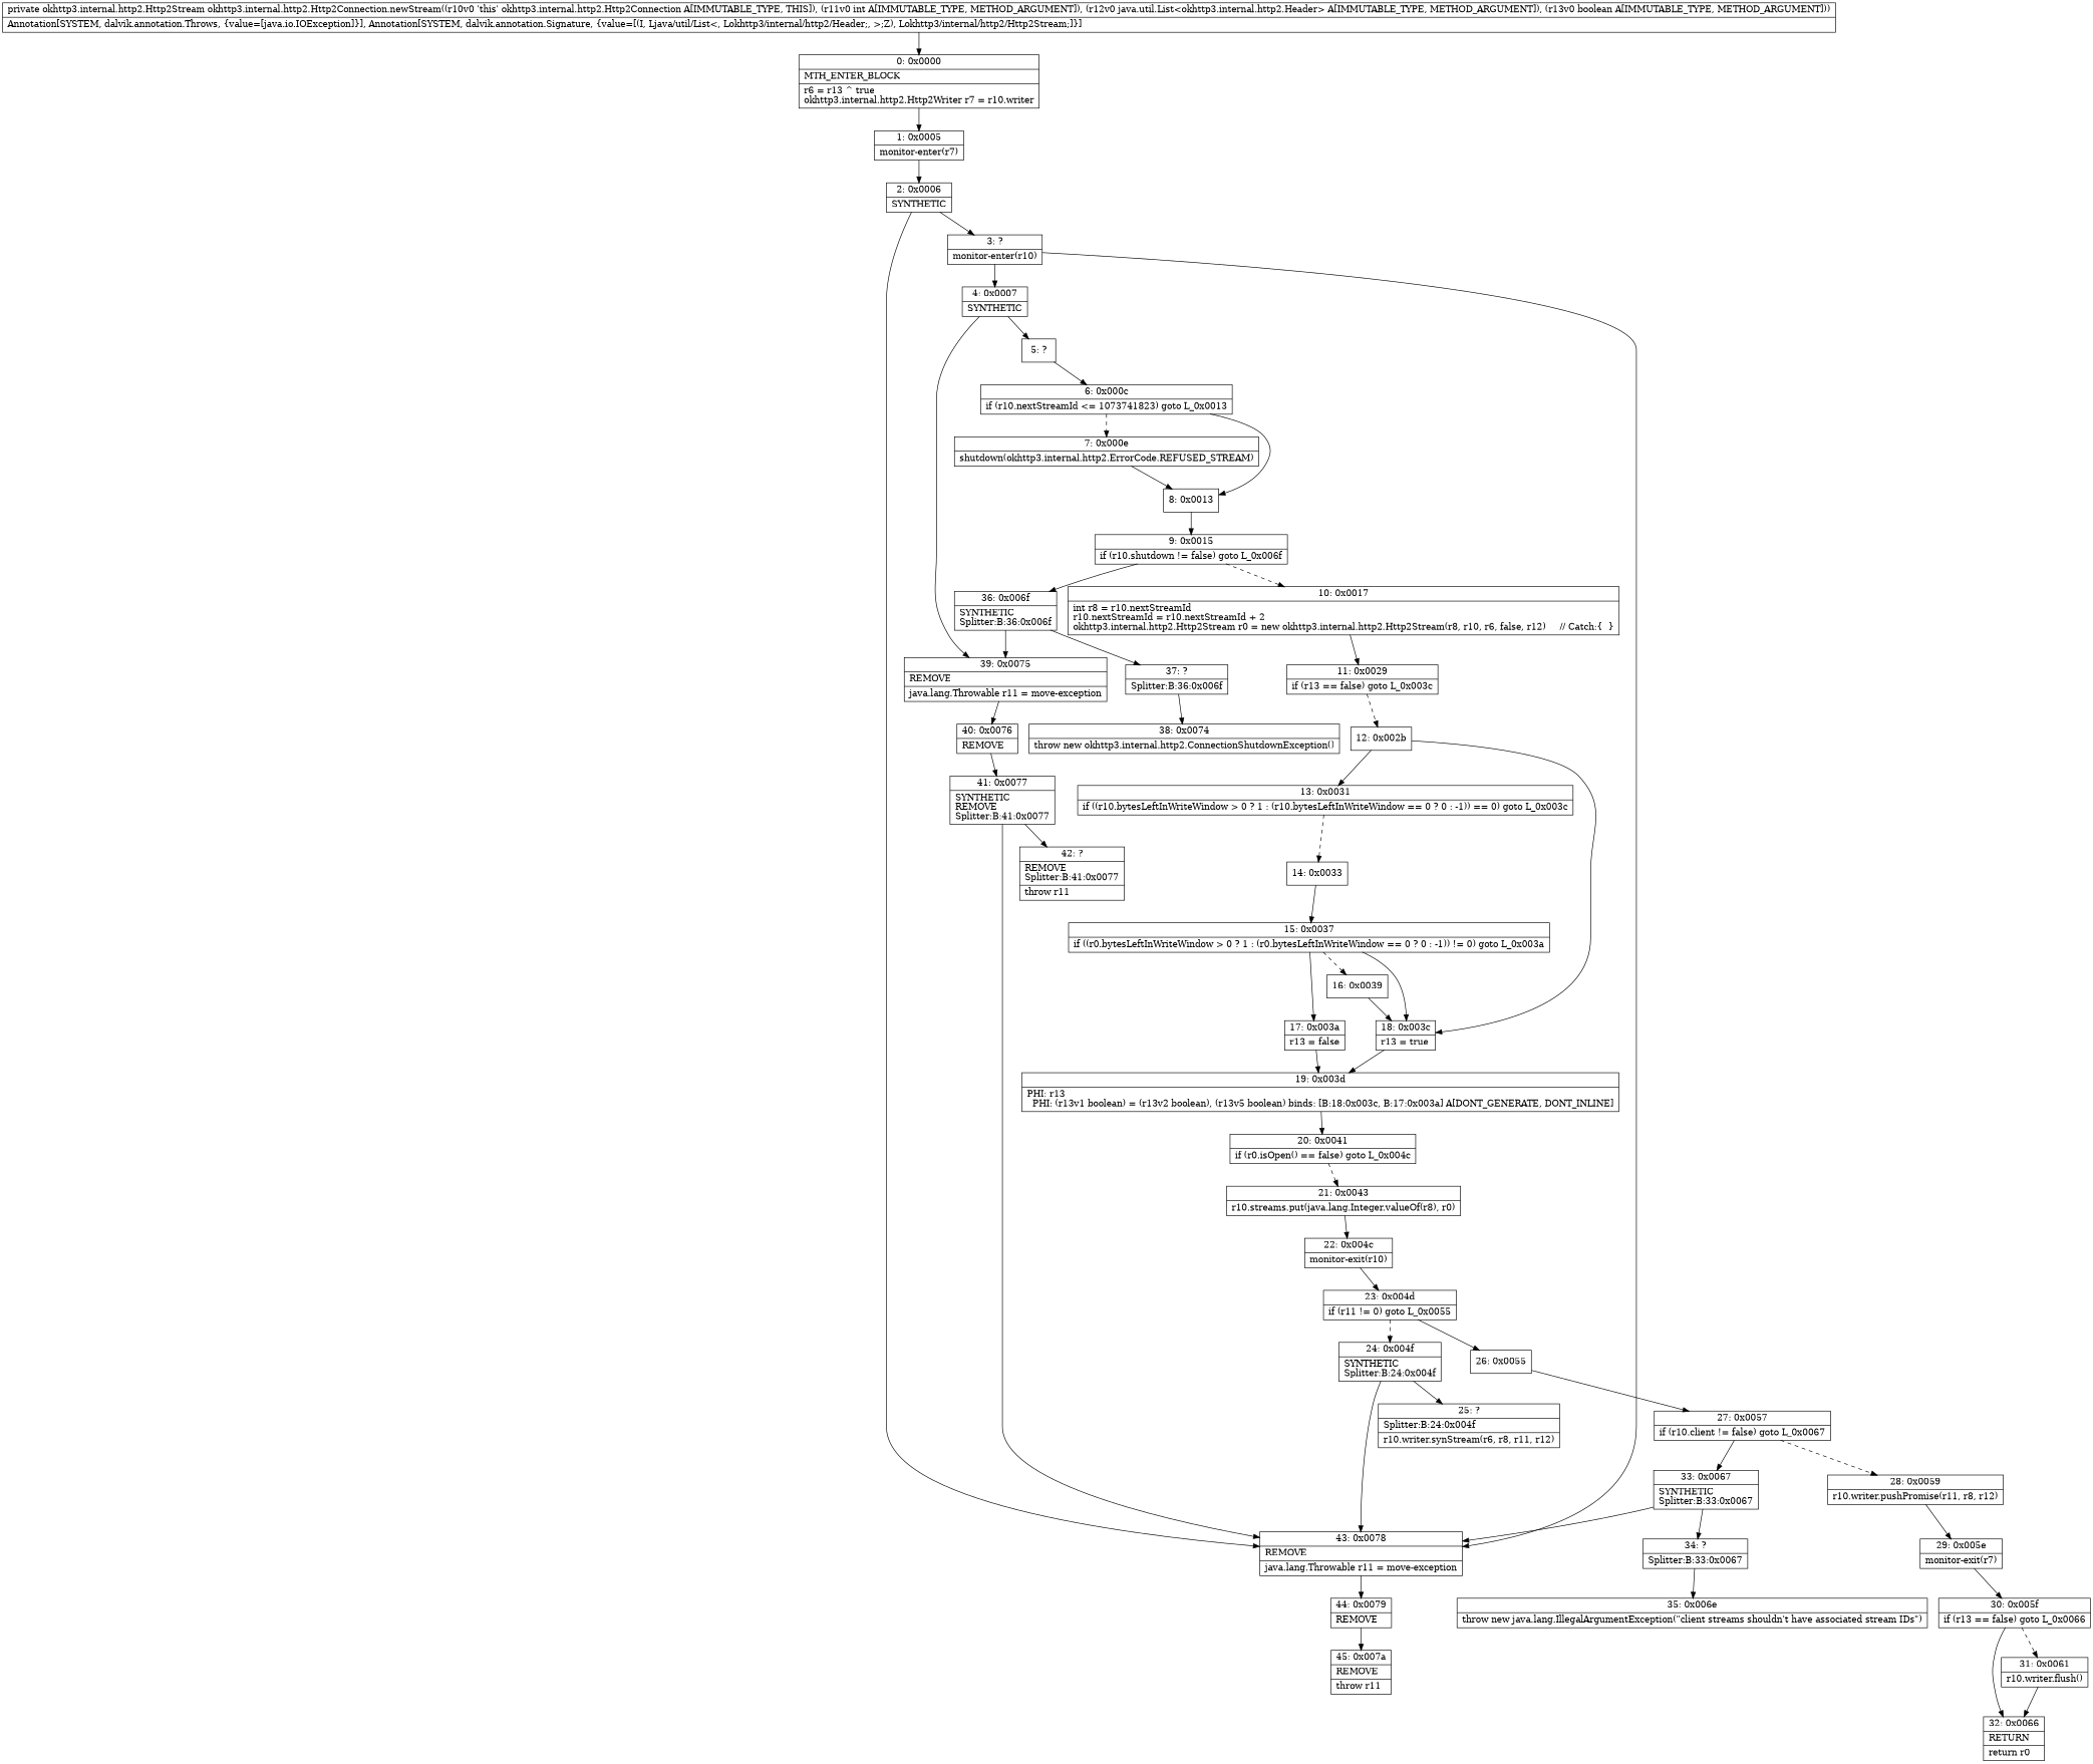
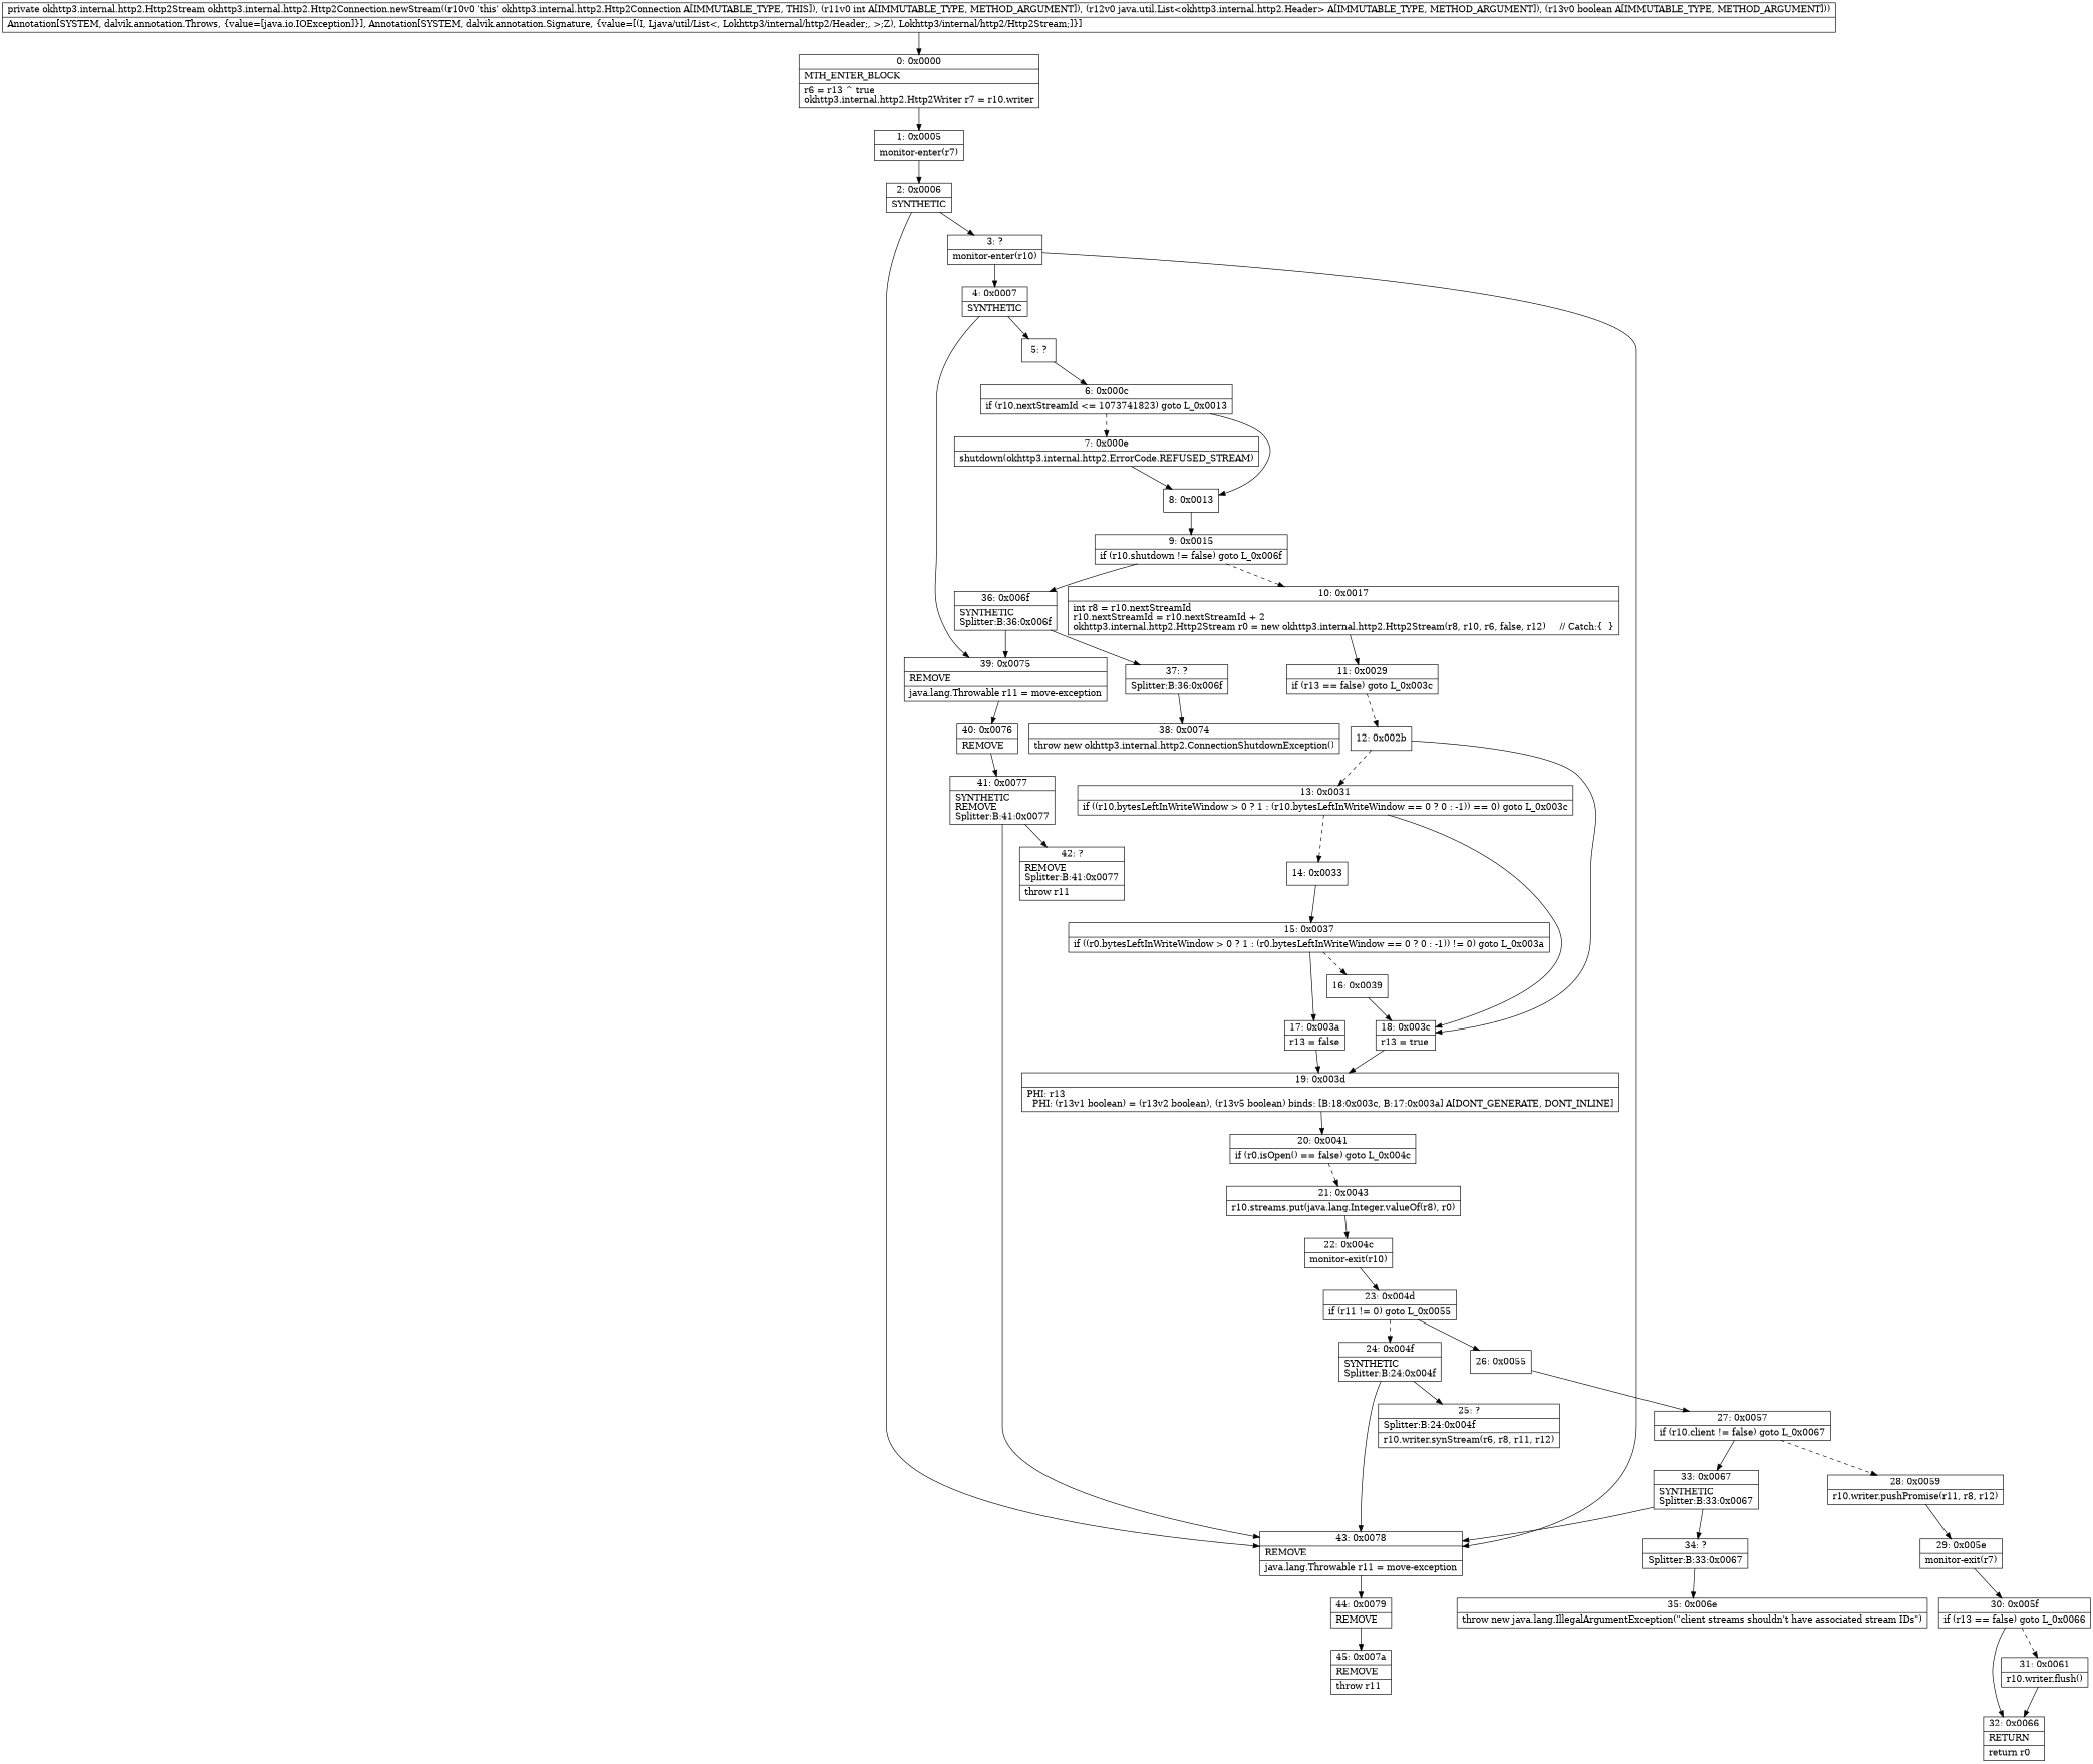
  digraph {
    node [shape=record]
    n1 [label="{0\:\ 0x0000|MTH_ENTER_BLOCK\l|r6 = r13 ^ true\lokhttp3.internal.http2.Http2Writer r7 = r10.writer\l}"]
    n2 [label="{1\:\ 0x0005|monitor\-enter(r7)\l}"]
    n3 [label="{2\:\ 0x0006|SYNTHETIC\l}"]
    n4 [label="{3\:\ ?|monitor\-enter(r10)\l}"]
    n5 [label="{43\:\ 0x0078|REMOVE\l|java.lang.Throwable r11 = move\-exception\l}"]
    n6 [label="{4\:\ 0x0007|SYNTHETIC\l}"]
    n7 [label="{44\:\ 0x0079|REMOVE\l}"]
    n8 [label="{5\:\ ?}"]
    n9 [label="{39\:\ 0x0075|REMOVE\l|java.lang.Throwable r11 = move\-exception\l}"]
    n10 [label="{6\:\ 0x000c|if (r10.nextStreamId \<= 1073741823) goto L_0x0013\l}"]
    n11 [label="{40\:\ 0x0076|REMOVE\l}"]
    n12 [label="{7\:\ 0x000e|shutdown(okhttp3.internal.http2.ErrorCode.REFUSED_STREAM)\l}"]
    n13 [label="{8\:\ 0x0013}"]
    n14 [label="{9\:\ 0x0015|if (r10.shutdown != false) goto L_0x006f\l}"]
    n15 [label="{10\:\ 0x0017|int r8 = r10.nextStreamId\lr10.nextStreamId = r10.nextStreamId + 2\lokhttp3.internal.http2.Http2Stream r0 = new okhttp3.internal.http2.Http2Stream(r8, r10, r6, false, r12)     \/\/ Catch:\{  \}\l}"]
    n16 [label="{36\:\ 0x006f|SYNTHETIC\lSplitter:B:36:0x006f\l}"]
    n17 [label="{11\:\ 0x0029|if (r13 == false) goto L_0x003c\l}"]
    n18 [label="{37\:\ ?|Splitter:B:36:0x006f\l}"]
    n19 [label="{12\:\ 0x002b}"]
    n20 [label="{18\:\ 0x003c|r13 = true\l}"]
    n21 [label="{13\:\ 0x0031|if ((r10.bytesLeftInWriteWindow \> 0 ? 1 : (r10.bytesLeftInWriteWindow == 0 ? 0 : \-1)) == 0) goto L_0x003c\l}"]
    n22 [label="{19\:\ 0x003d|PHI: r13 \l  PHI: (r13v1 boolean) = (r13v2 boolean), (r13v5 boolean) binds: [B:18:0x003c, B:17:0x003a] A[DONT_GENERATE, DONT_INLINE]\l}"]
    n23 [label="{14\:\ 0x0033}"]
    n24 [label="{15\:\ 0x0037|if ((r0.bytesLeftInWriteWindow \> 0 ? 1 : (r0.bytesLeftInWriteWindow == 0 ? 0 : \-1)) != 0) goto L_0x003a\l}"]
    n25 [label="{16\:\ 0x0039}"]
    n26 [label="{17\:\ 0x003a|r13 = false\l}"]
    n27 [label="{20\:\ 0x0041|if (r0.isOpen() == false) goto L_0x004c\l}"]
    n28 [label="{21\:\ 0x0043|r10.streams.put(java.lang.Integer.valueOf(r8), r0)\l}"]
    n29 [label="{22\:\ 0x004c|monitor\-exit(r10)\l}"]
    n30 [label="{23\:\ 0x004d|if (r11 != 0) goto L_0x0055\l}"]
    n31 [label="{24\:\ 0x004f|SYNTHETIC\lSplitter:B:24:0x004f\l}"]
    n32 [label="{26\:\ 0x0055}"]
    n33 [label="{25\:\ ?|Splitter:B:24:0x004f\l|r10.writer.synStream(r6, r8, r11, r12)\l}"]
    n34 [label="{27\:\ 0x0057|if (r10.client != false) goto L_0x0067\l}"]
    n35 [label="{29\:\ 0x005e|monitor\-exit(r7)\l}"]
    n36 [label="{30\:\ 0x005f|if (r13 == false) goto L_0x0066\l}"]
    n37 [label="{28\:\ 0x0059|r10.writer.pushPromise(r11, r8, r12)\l}"]
    n38 [label="{33\:\ 0x0067|SYNTHETIC\lSplitter:B:33:0x0067\l}"]
    n39 [label="{34\:\ ?|Splitter:B:33:0x0067\l}"]
    n40 [label="{31\:\ 0x0061|r10.writer.flush()\l}"]
    n41 [label="{32\:\ 0x0066|RETURN\l|return r0\l}"]
    n42 [label="{35\:\ 0x006e|throw new java.lang.IllegalArgumentException(\"client streams shouldn't have associated stream IDs\")\l}"]
    n43 [label="{38\:\ 0x0074|throw new okhttp3.internal.http2.ConnectionShutdownException()\l}"]
    n44 [label="{41\:\ 0x0077|SYNTHETIC\lREMOVE\lSplitter:B:41:0x0077\l}"]
    n45 [label="{42\:\ ?|REMOVE\lSplitter:B:41:0x0077\l|throw r11\l}"]
    n46 [label="{45\:\ 0x007a|REMOVE\l|throw r11\l}"]
    n47 [label="{private okhttp3.internal.http2.Http2Stream okhttp3.internal.http2.Http2Connection.newStream((r10v0 'this' okhttp3.internal.http2.Http2Connection A[IMMUTABLE_TYPE, THIS]), (r11v0 int A[IMMUTABLE_TYPE, METHOD_ARGUMENT]), (r12v0 java.util.List\<okhttp3.internal.http2.Header\> A[IMMUTABLE_TYPE, METHOD_ARGUMENT]), (r13v0 boolean A[IMMUTABLE_TYPE, METHOD_ARGUMENT]))  | Annotation[SYSTEM, dalvik.annotation.Throws, \{value=[java.io.IOException]\}], Annotation[SYSTEM, dalvik.annotation.Signature, \{value=[(I, Ljava\/util\/List\<, Lokhttp3\/internal\/http2\/Header;, \>;Z), Lokhttp3\/internal\/http2\/Http2Stream;]\}]\l}"]
    n1 -> n2
    n2 -> n3
    n3 -> n4
    n3 -> n5
    n4 -> n5
    n4 -> n6
    n5 -> n7
    n6 -> n8
    n6 -> n9
    n7 -> n46
    n8 -> n10
    n9 -> n11
    n10 -> n12 [style=dashed]
    n10 -> n13
    n11 -> n44
    n12 -> n13
    n13 -> n14
    n14 -> n15 [style=dashed]
    n14 -> n16
    n15 -> n17
    n16 -> n9
    n16 -> n18
    n17 -> n19 [style=dashed]
    n18 -> n43
    n19 -> n20
-   n19 -> n21
+   n19 -> n21 [style=dashed]
    n20 -> n22
-   n24 -> n20
+   n21 -> n20
    n21 -> n23 [style=dashed]
    n22 -> n27
    n23 -> n24
    n24 -> n25 [style=dashed]
    n24 -> n26
    n25 -> n20
    n26 -> n22
    n27 -> n28 [style=dashed]
    n28 -> n29
    n29 -> n30
    n30 -> n31 [style=dashed]
    n30 -> n32
    n31 -> n5
    n31 -> n33
    n32 -> n34
    n34 -> n37 [style=dashed]
    n34 -> n38
    n35 -> n36
    n36 -> n40 [style=dashed]
    n36 -> n41
    n37 -> n35
    n38 -> n5
    n38 -> n39
    n39 -> n42
    n40 -> n41
    n44 -> n5
    n44 -> n45
    n47 -> n1
  }
